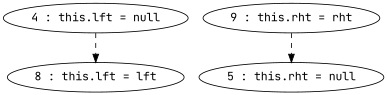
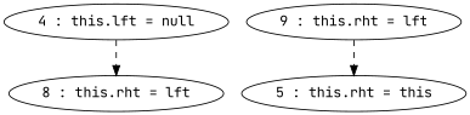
  digraph {
    fontname="JetBrains Mono"
    node [fontname="JetBrains Mono"]
    edge [fontname="JetBrains Mono" style=dashed]
    "4 : this.lft = null"
-   "8 : this.lft = lft"
-   "9 : this.rht = rht"
-   "5 : this.rht = null"
+   "8 : this.lft = lft" [label="8 : this.rht = lft"]
+   "9 : this.rht = rht" [label="9 : this.rht = lft"]
+   "5 : this.rht = null" [label="5 : this.rht = this"]
    "4 : this.lft = null" -> "8 : this.lft = lft"
    "9 : this.rht = rht" -> "5 : this.rht = null"
  }
